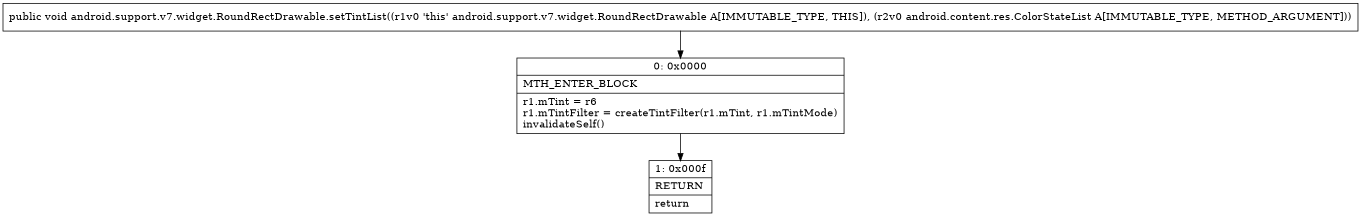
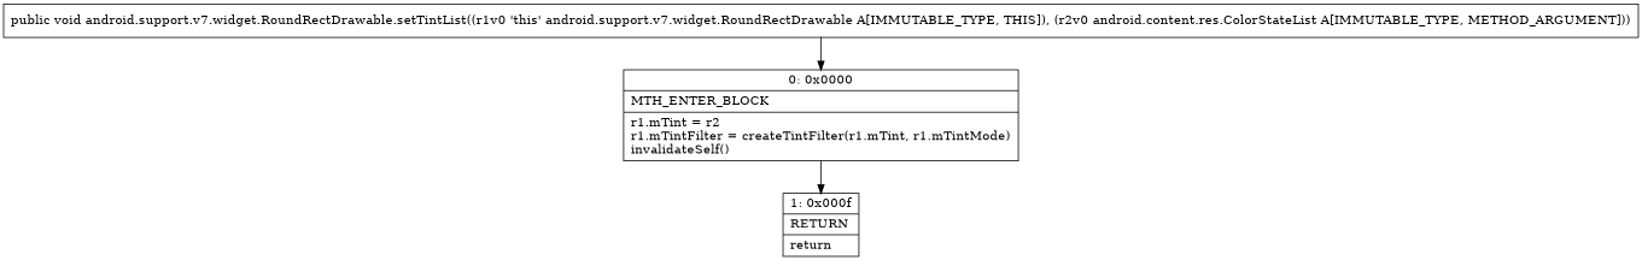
  digraph {
    node [shape=record]
-   n1 [label="{0\:\ 0x0000|MTH_ENTER_BLOCK\l|r1.mTint = r6\lr1.mTintFilter = createTintFilter(r1.mTint, r1.mTintMode)\linvalidateSelf()\l}"]
+   n1 [label="{0\:\ 0x0000|MTH_ENTER_BLOCK\l|r1.mTint = r2\lr1.mTintFilter = createTintFilter(r1.mTint, r1.mTintMode)\linvalidateSelf()\l}"]
    n2 [label="{1\:\ 0x000f|RETURN\l|return\l}"]
    n3 [label="{public void android.support.v7.widget.RoundRectDrawable.setTintList((r1v0 'this' android.support.v7.widget.RoundRectDrawable A[IMMUTABLE_TYPE, THIS]), (r2v0 android.content.res.ColorStateList A[IMMUTABLE_TYPE, METHOD_ARGUMENT])) }"]
    n1 -> n2
    n3 -> n1
  }
